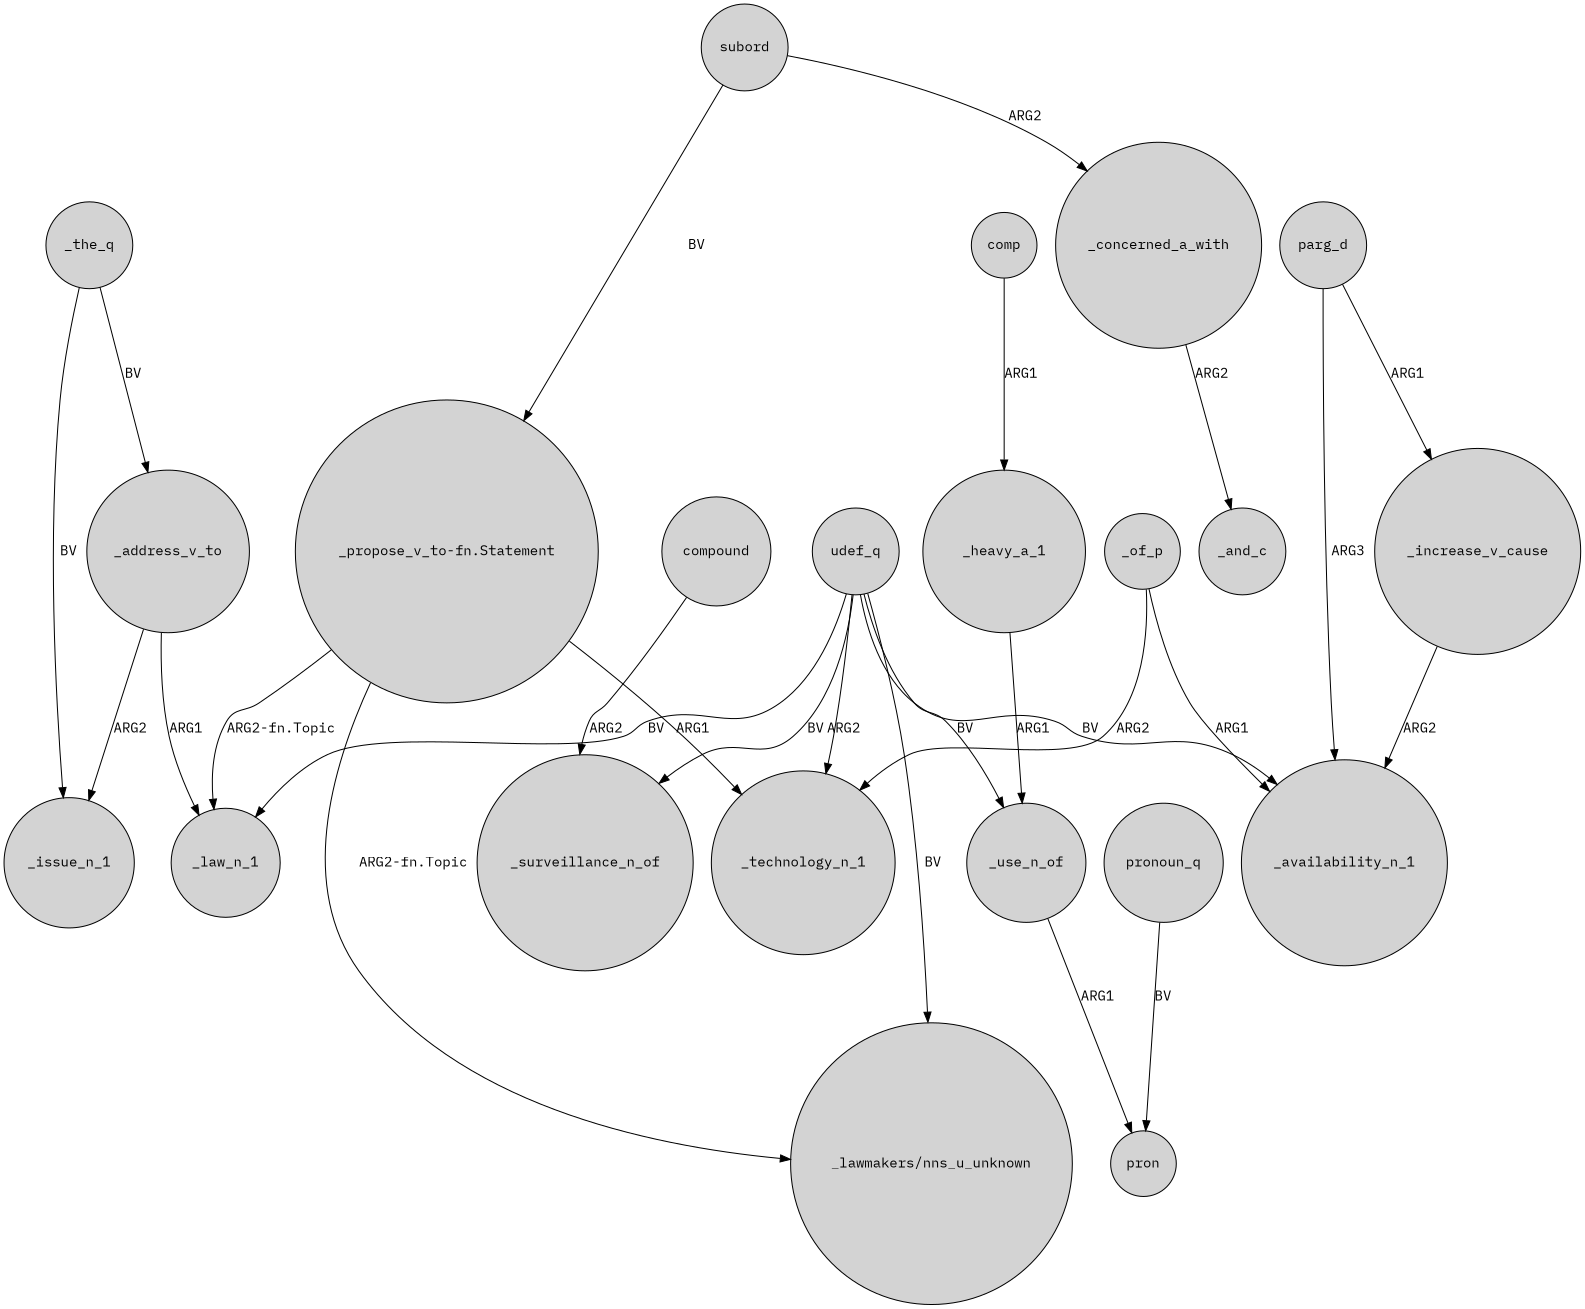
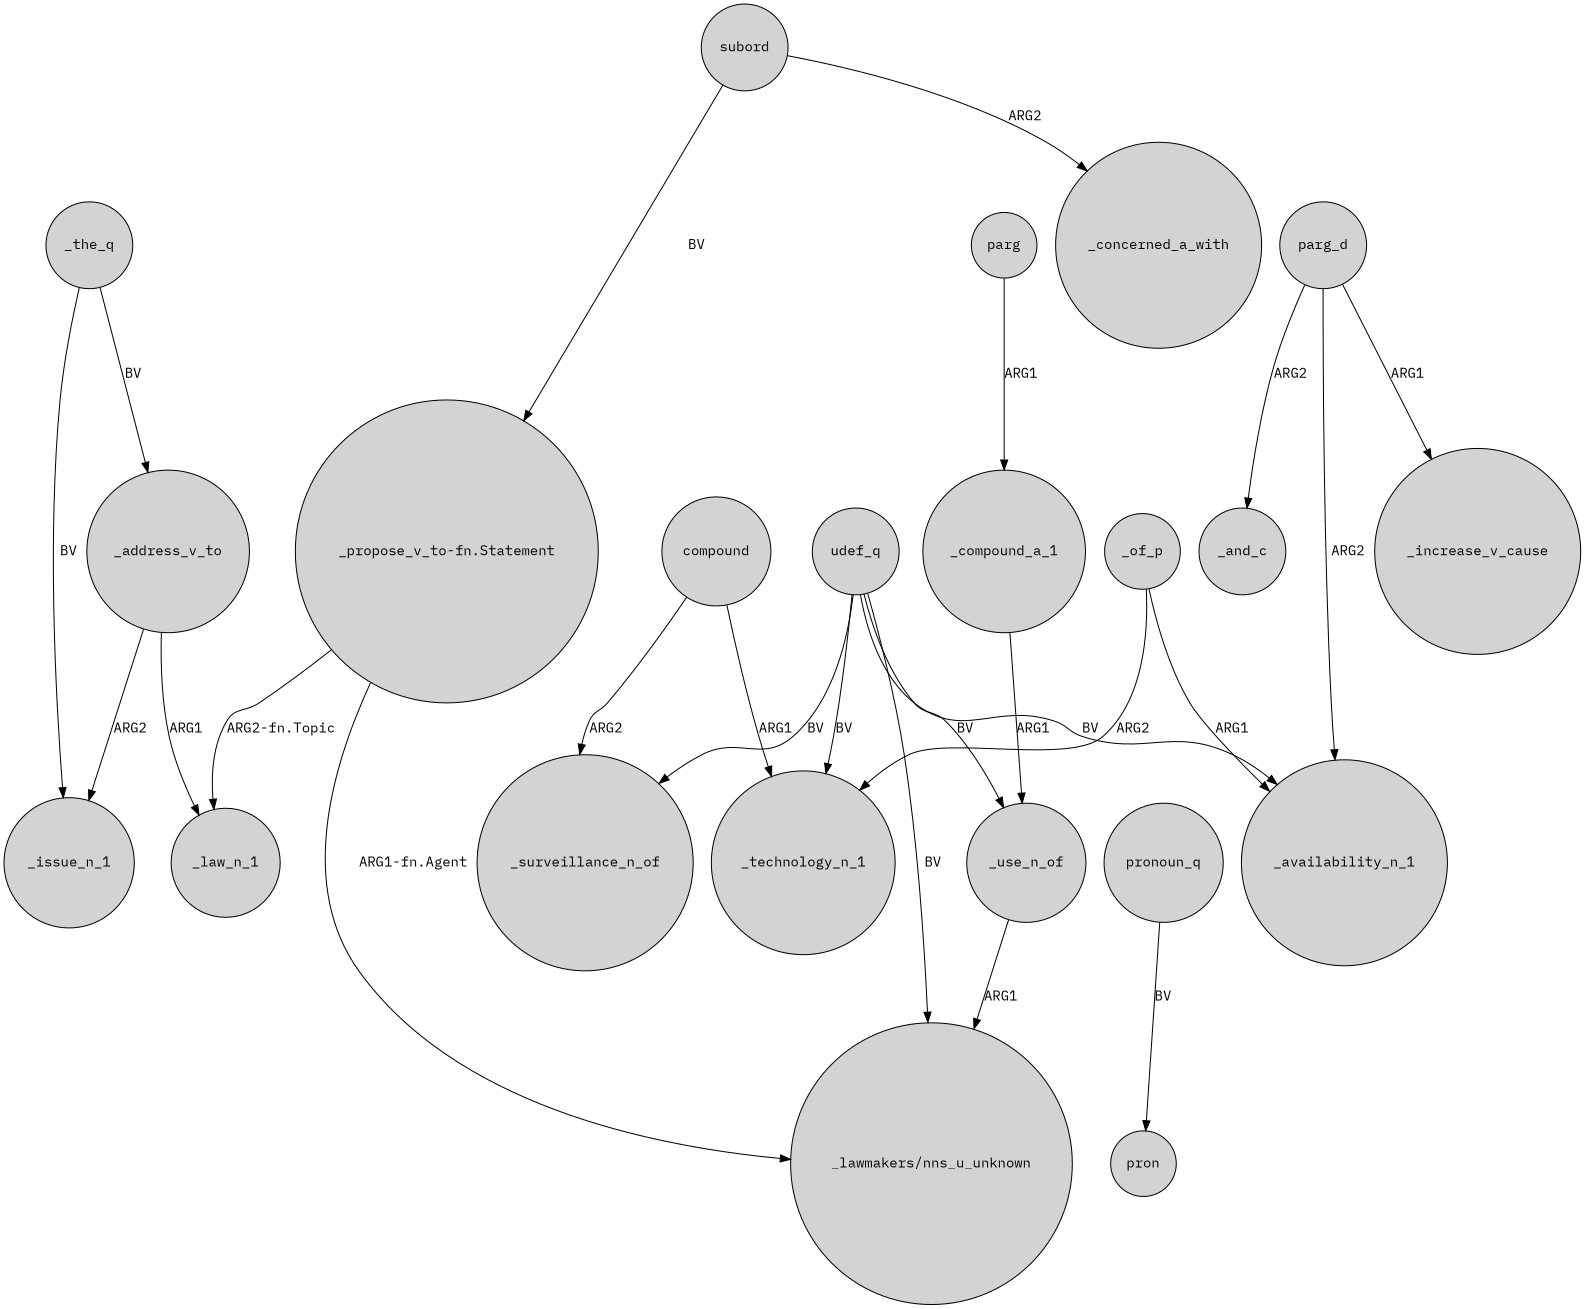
  digraph {
    fontname="IBM Plex Mono"
    node [fontname="IBM Plex Mono" shape=circle style=filled]
    edge [fontname="IBM Plex Mono"]
    _the_q
    _issue_n_1
    _address_v_to
    compound
    _technology_n_1
    _surveillance_n_of
    _law_n_1
    udef_q
    _use_n_of
    "_lawmakers/nns_u_unknown"
    _availability_n_1
    pron
    subord
    "_propose_v_to-fn.Statement"
    _concerned_a_with
    _and_c
    _of_p
    _increase_v_cause
-   _heavy_a_1
+   _heavy_a_1 [label=_compound_a_1]
    pronoun_q
-   comp
+   comp [label=parg]
    parg_d
    _the_q -> _issue_n_1 [label=BV]
    _the_q -> _address_v_to [label=BV]
    _address_v_to -> _issue_n_1 [label=ARG2]
    _address_v_to -> _law_n_1 [label=ARG1]
-   "_propose_v_to-fn.Statement" -> _technology_n_1 [label=ARG1]
+   compound -> _technology_n_1 [label=ARG1]
    compound -> _surveillance_n_of [label=ARG2]
-   udef_q -> _technology_n_1 [label=ARG2]
+   udef_q -> _technology_n_1 [label=BV]
    udef_q -> _surveillance_n_of [label=BV]
-   udef_q -> _law_n_1 [label=BV]
    udef_q -> _use_n_of [label=BV]
    udef_q -> "_lawmakers/nns_u_unknown" [label=BV]
    udef_q -> _availability_n_1 [label=BV]
-   _use_n_of -> pron [label=ARG1]
+   _use_n_of -> "_lawmakers/nns_u_unknown" [label=ARG1]
    subord -> "_propose_v_to-fn.Statement" [label=BV]
    subord -> _concerned_a_with [label=ARG2]
    "_propose_v_to-fn.Statement" -> _law_n_1 [label="ARG2-fn.Topic"]
-   "_propose_v_to-fn.Statement" -> "_lawmakers/nns_u_unknown" [label="ARG2-fn.Topic"]
-   _concerned_a_with -> _and_c [label=ARG2]
+   "_propose_v_to-fn.Statement" -> "_lawmakers/nns_u_unknown" [label="ARG1-fn.Agent"]
+   parg_d -> _and_c [label=ARG2]
    _of_p -> _technology_n_1 [label=ARG2]
    _of_p -> _availability_n_1 [label=ARG1]
-   _increase_v_cause -> _availability_n_1 [label=ARG2]
    _heavy_a_1 -> _use_n_of [label=ARG1]
    pronoun_q -> pron [label=BV]
    comp -> _heavy_a_1 [label=ARG1]
-   parg_d -> _availability_n_1 [label=ARG3]
+   parg_d -> _availability_n_1 [label=ARG2]
    parg_d -> _increase_v_cause [label=ARG1]
  }
